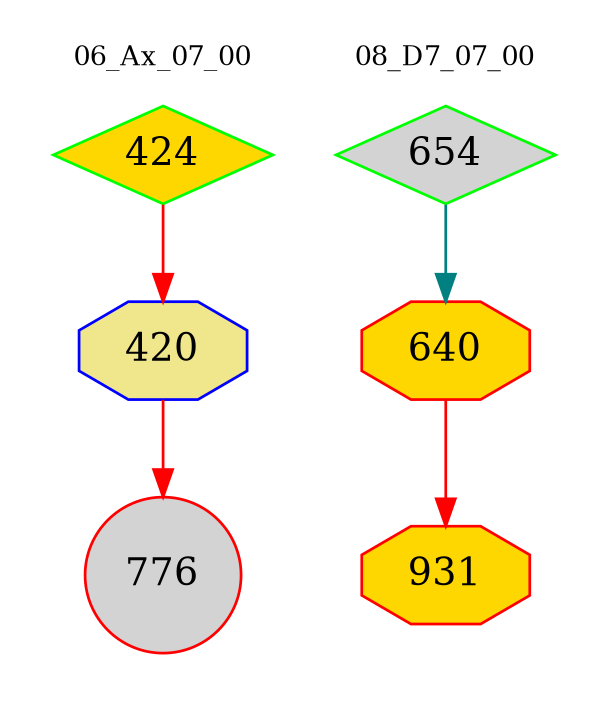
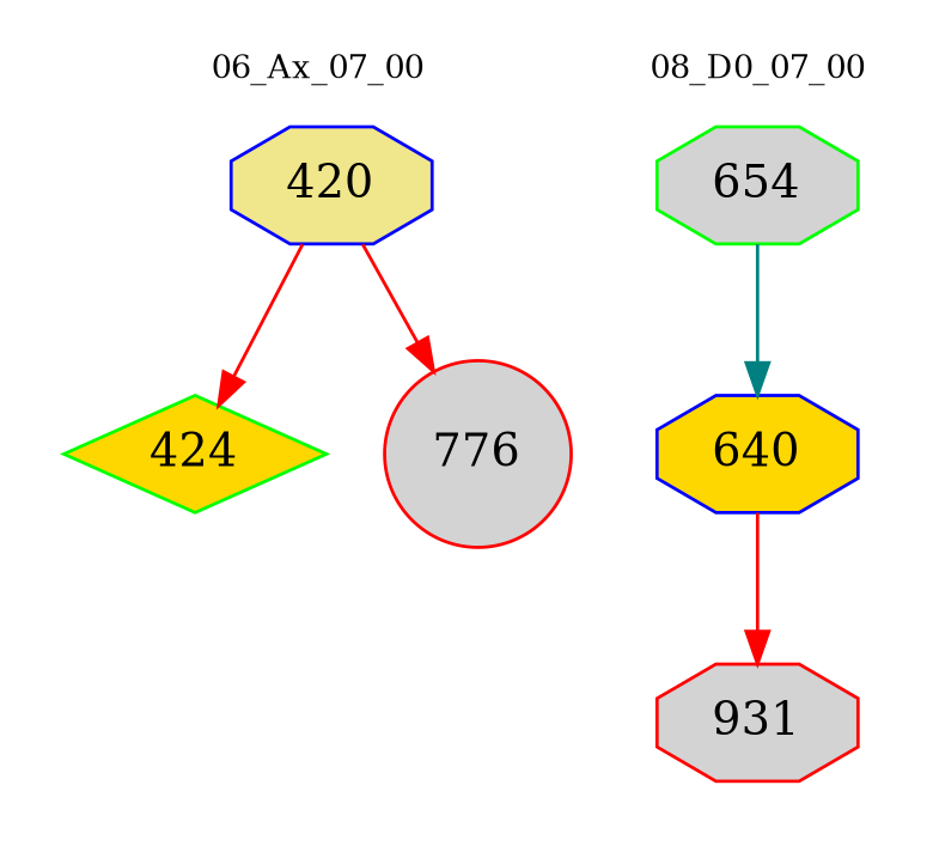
  digraph {
    node [color=green fillcolor=lightgrey shape=octagon style=filled]
    edge [color=red]
    n1 [fillcolor=gold label=424 shape=diamond]
    n2 [color=blue fillcolor=khaki label=420]
    n3 [color=red label=776 shape=circle]
-   n4 [label=654 shape=diamond]
-   n5 [color=red fillcolor=gold label=640]
-   n6 [color=red fillcolor=gold label=931]
+   n4 [label=654]
+   n5 [color=blue fillcolor=gold label=640]
+   n6 [color=red label=931]
    subgraph cluster_1 {
      color=white
      fontsize=10
      label="06_Ax_07_00"
      n1
      n2
      n3
    }
    subgraph cluster_2 {
      color=white
      fontsize=10
-     label="08_D7_07_00"
+     label="08_D0_07_00"
      n4
      n5
      n6
    }
-   n1 -> n2
+   n2 -> n1
    n2 -> n3
    n4 -> n5 [color=teal]
    n5 -> n6
  }
